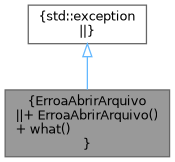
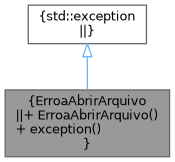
  digraph {
    node [color=gray40 fontname=Helvetica fontsize=10 shape=box style=filled]
-   n1 [fillcolor=grey60 fontcolor=black height=0.2 label="{ErroaAbrirArquivo\n||+ ErroaAbrirArquivo()\l+ what()\l}" width=0.4]
+   n1 [fillcolor=grey60 fontcolor=black height=0.2 label="{ErroaAbrirArquivo\n||+ ErroaAbrirArquivo()\l+ exception()\l}" width=0.4]
    n2 [fillcolor=white height=0.2 label="{std::exception\n||}" width=0.4]
    n2 -> n1 [arrowtail=onormal color=steelblue1 dir=back fontname=Helvetica fontsize=10 labelfontname=Helvetica labelfontsize=10 style=solid]
  }
